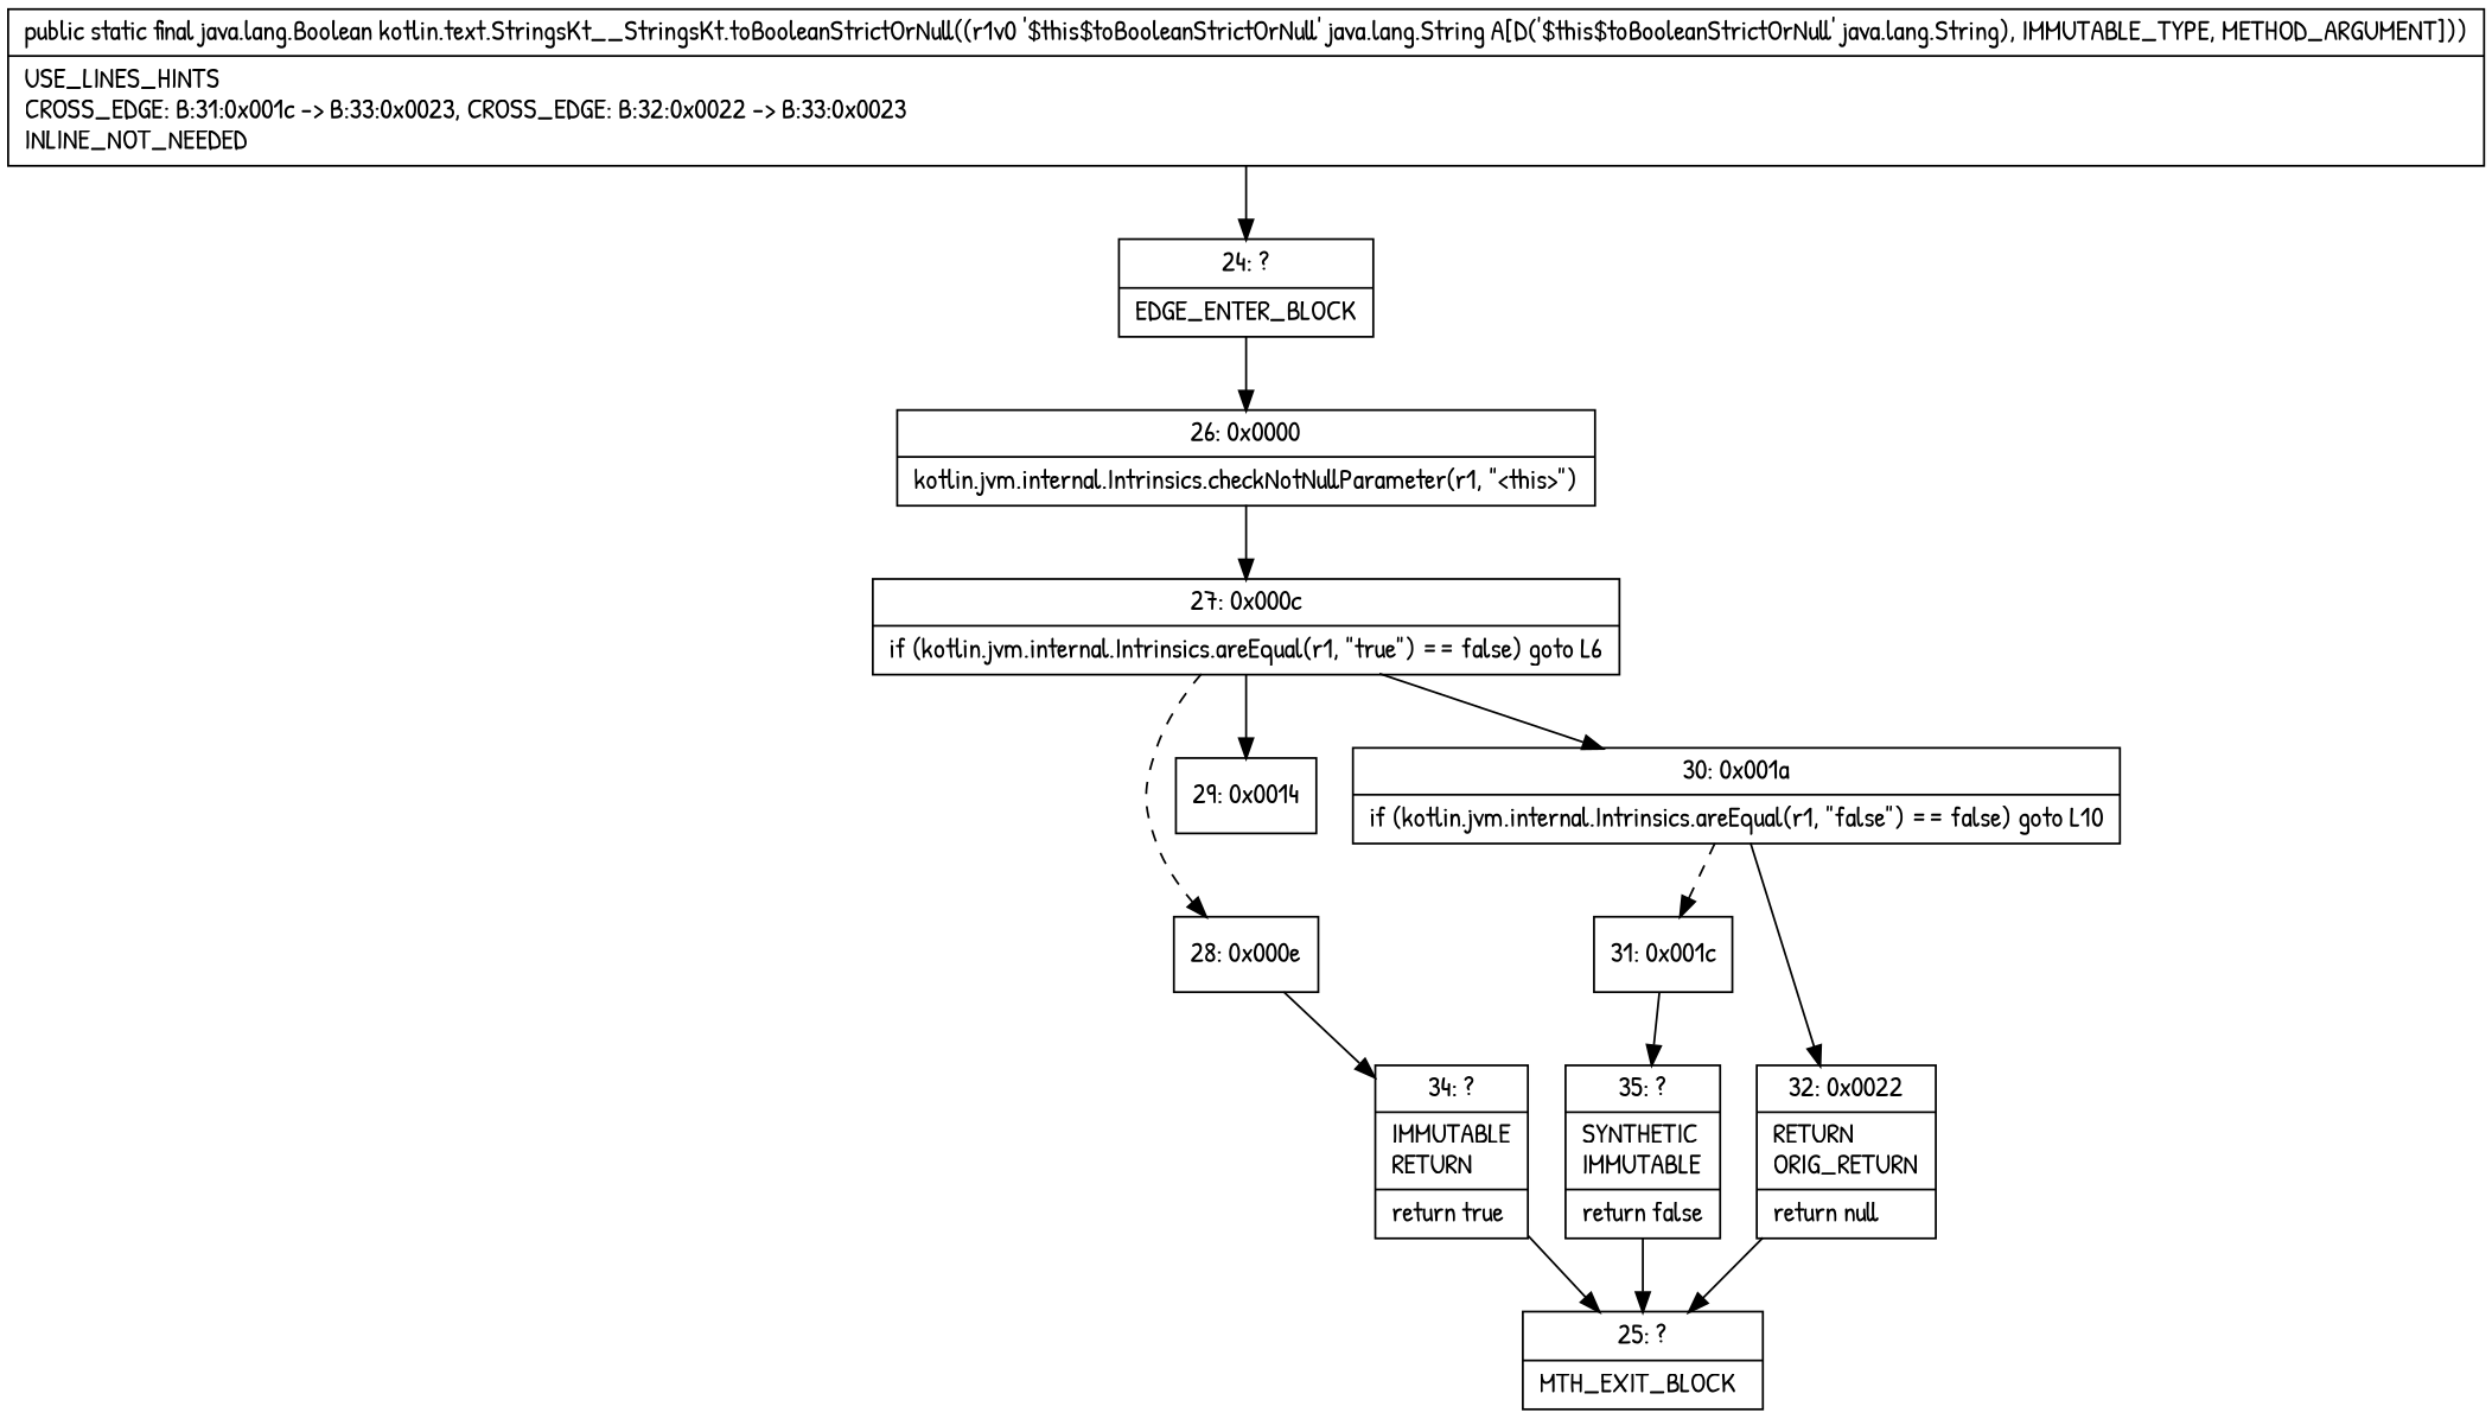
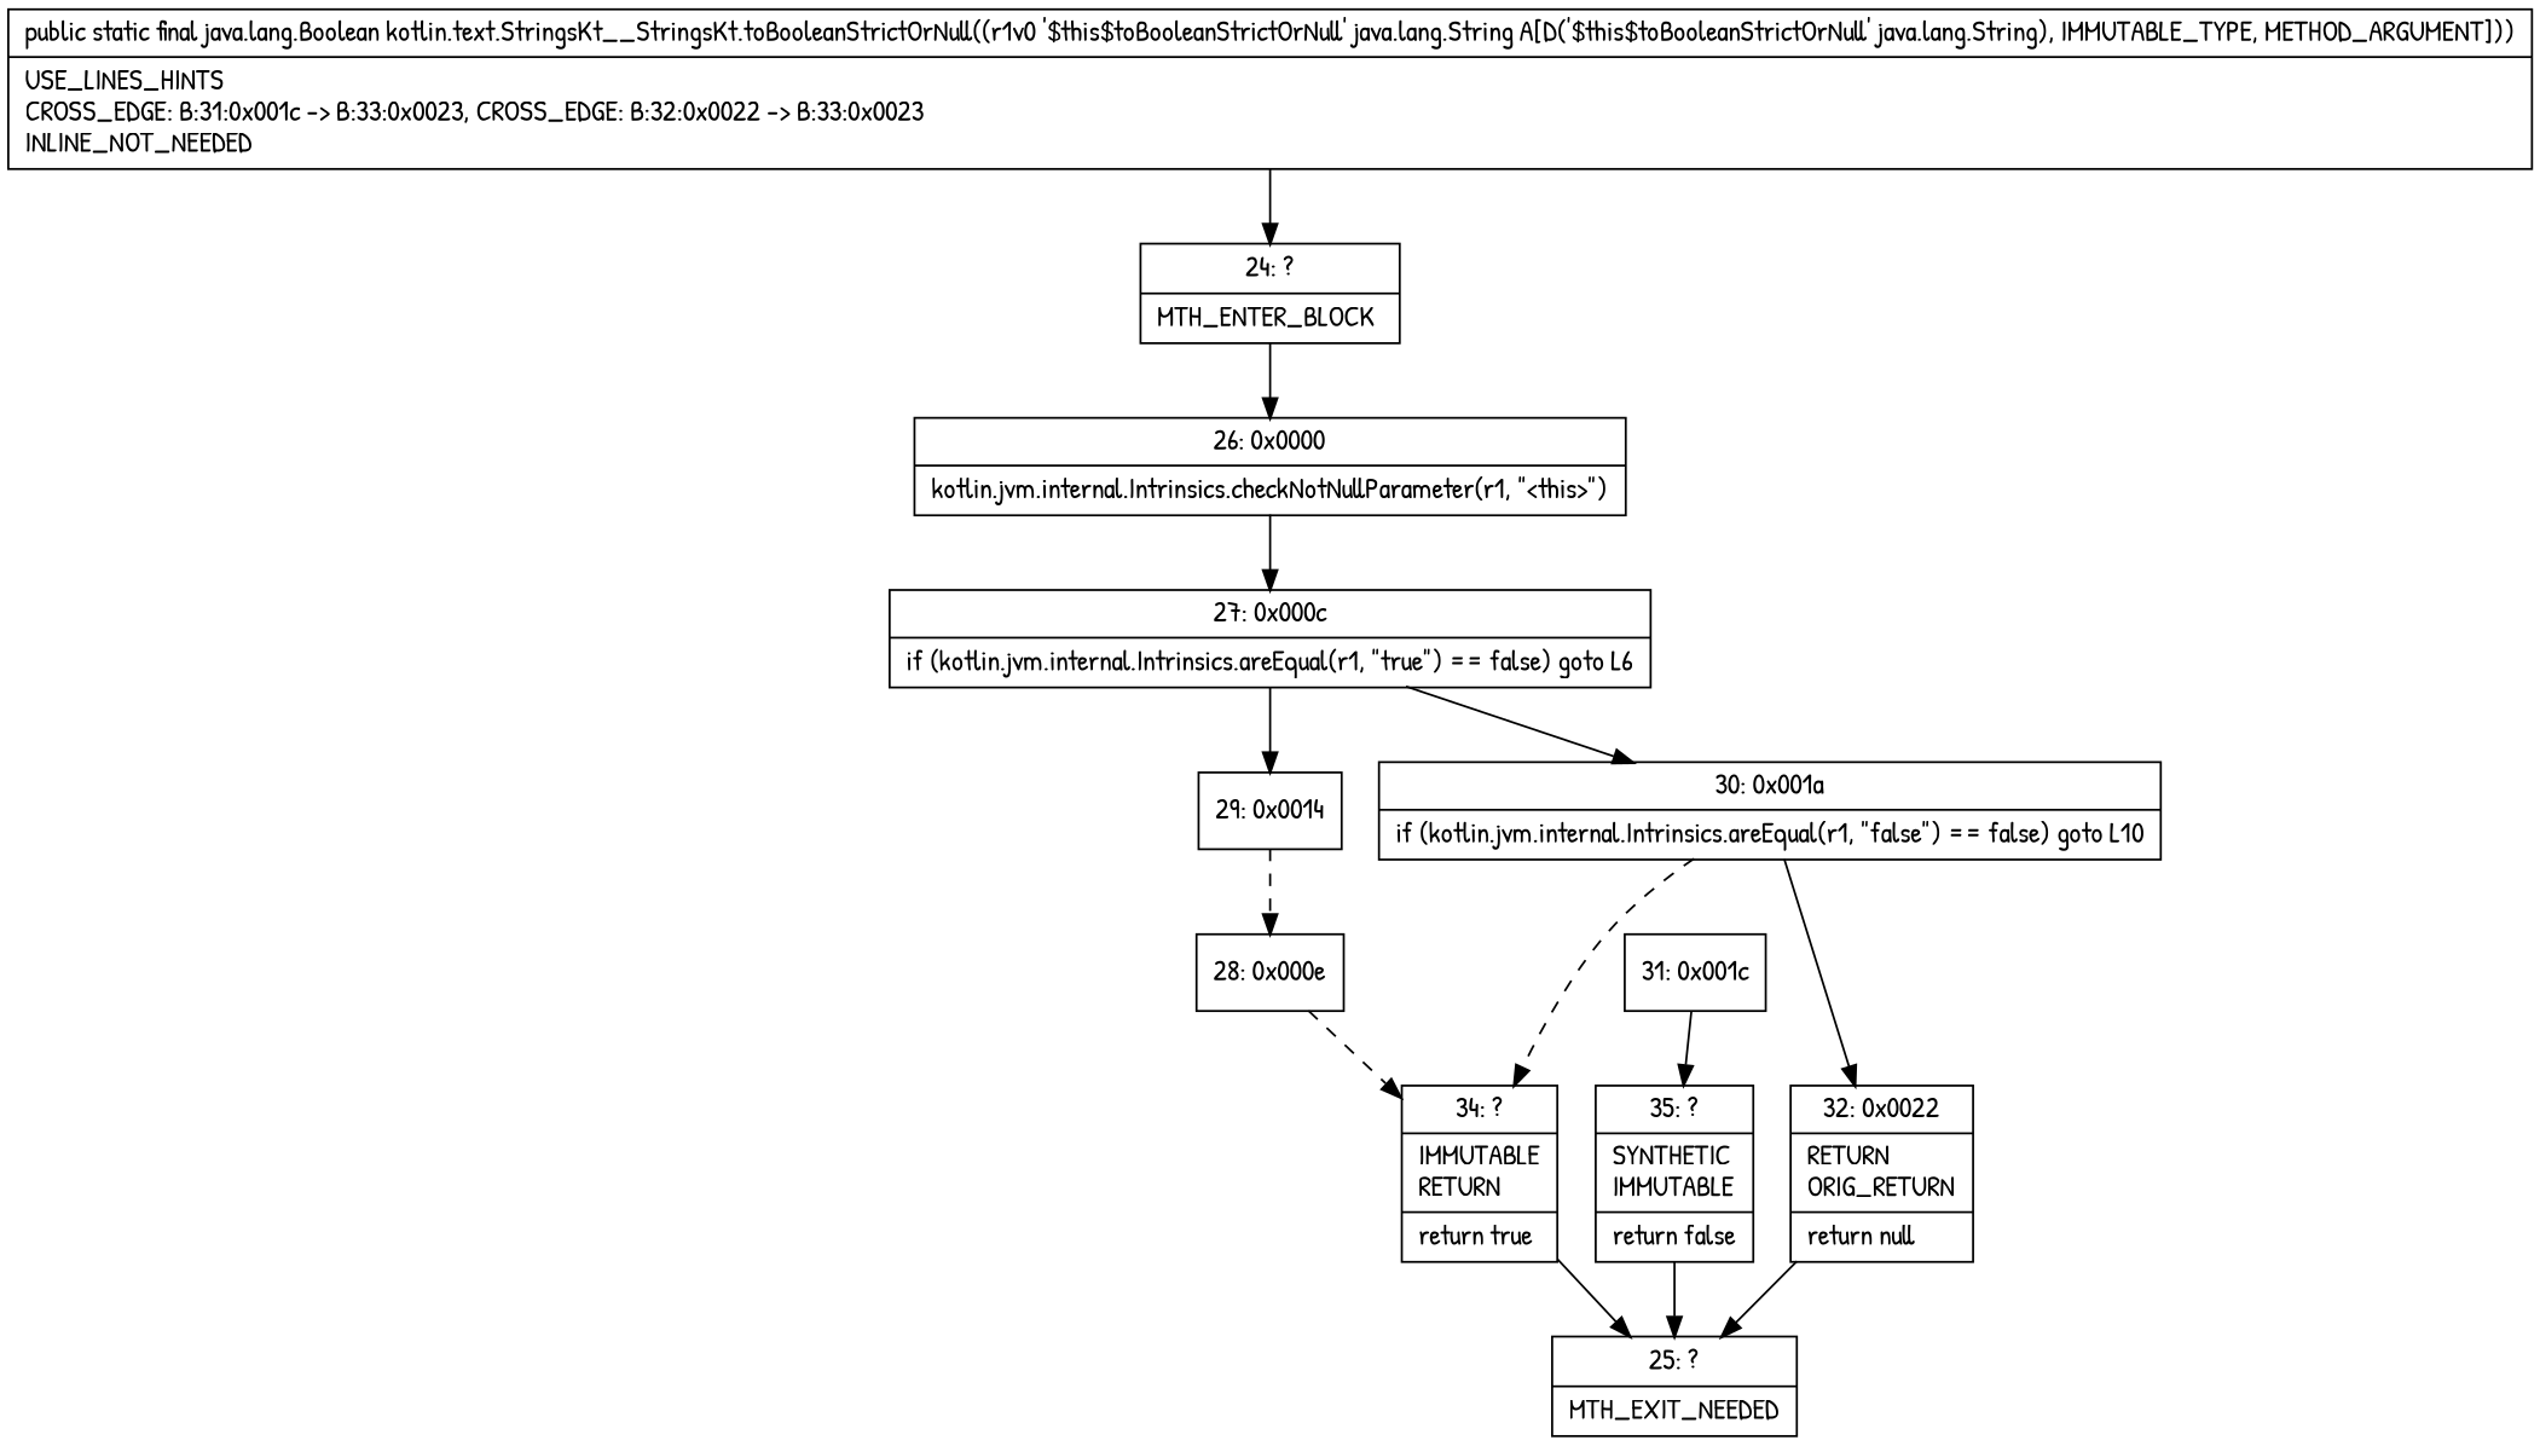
  digraph {
    fontname="Patrick Hand"
    node [fontname="Patrick Hand" shape=record]
    edge [fontname="Patrick Hand"]
-   n1 [label="{24\:\ ?|EDGE_ENTER_BLOCK\l}"]
+   n1 [label="{24\:\ ?|MTH_ENTER_BLOCK\l}"]
    n2 [label="{26\:\ 0x0000|kotlin.jvm.internal.Intrinsics.checkNotNullParameter(r1, \"\<this\>\")\l}"]
    n3 [label="{27\:\ 0x000c|if (kotlin.jvm.internal.Intrinsics.areEqual(r1, \"true\") == false) goto L6\l}"]
    n4 [label="{28\:\ 0x000e}"]
    n5 [label="{29\:\ 0x0014}"]
    n6 [label="{30\:\ 0x001a|if (kotlin.jvm.internal.Intrinsics.areEqual(r1, \"false\") == false) goto L10\l}"]
    n7 [label="{34\:\ ?|IMMUTABLE\lRETURN\l|return true\l}"]
-   n8 [label="{25\:\ ?|MTH_EXIT_BLOCK\l}"]
+   n8 [label="{25\:\ ?|MTH_EXIT_NEEDED\l}"]
    n9 [label="{31\:\ 0x001c}"]
    n10 [label="{32\:\ 0x0022|RETURN\lORIG_RETURN\l|return null\l}"]
    n11 [label="{35\:\ ?|SYNTHETIC\lIMMUTABLE\l|return false\l}"]
    n12 [label="{public static final java.lang.Boolean kotlin.text.StringsKt__StringsKt.toBooleanStrictOrNull((r1v0 '$this$toBooleanStrictOrNull' java.lang.String A[D('$this$toBooleanStrictOrNull' java.lang.String), IMMUTABLE_TYPE, METHOD_ARGUMENT]))  | USE_LINES_HINTS\lCROSS_EDGE: B:31:0x001c \-\> B:33:0x0023, CROSS_EDGE: B:32:0x0022 \-\> B:33:0x0023\lINLINE_NOT_NEEDED\l}"]
    n1 -> n2
    n2 -> n3
-   n3 -> n4 [style=dashed]
+   n5 -> n4 [style=dashed]
    n3 -> n5
    n3 -> n6
-   n4 -> n7
-   n6 -> n9 [style=dashed]
+   n4 -> n7 [style=dashed]
+   n6 -> n7 [style=dashed]
    n6 -> n10
    n7 -> n8
    n9 -> n11
    n10 -> n8
    n11 -> n8
    n12 -> n1
  }
